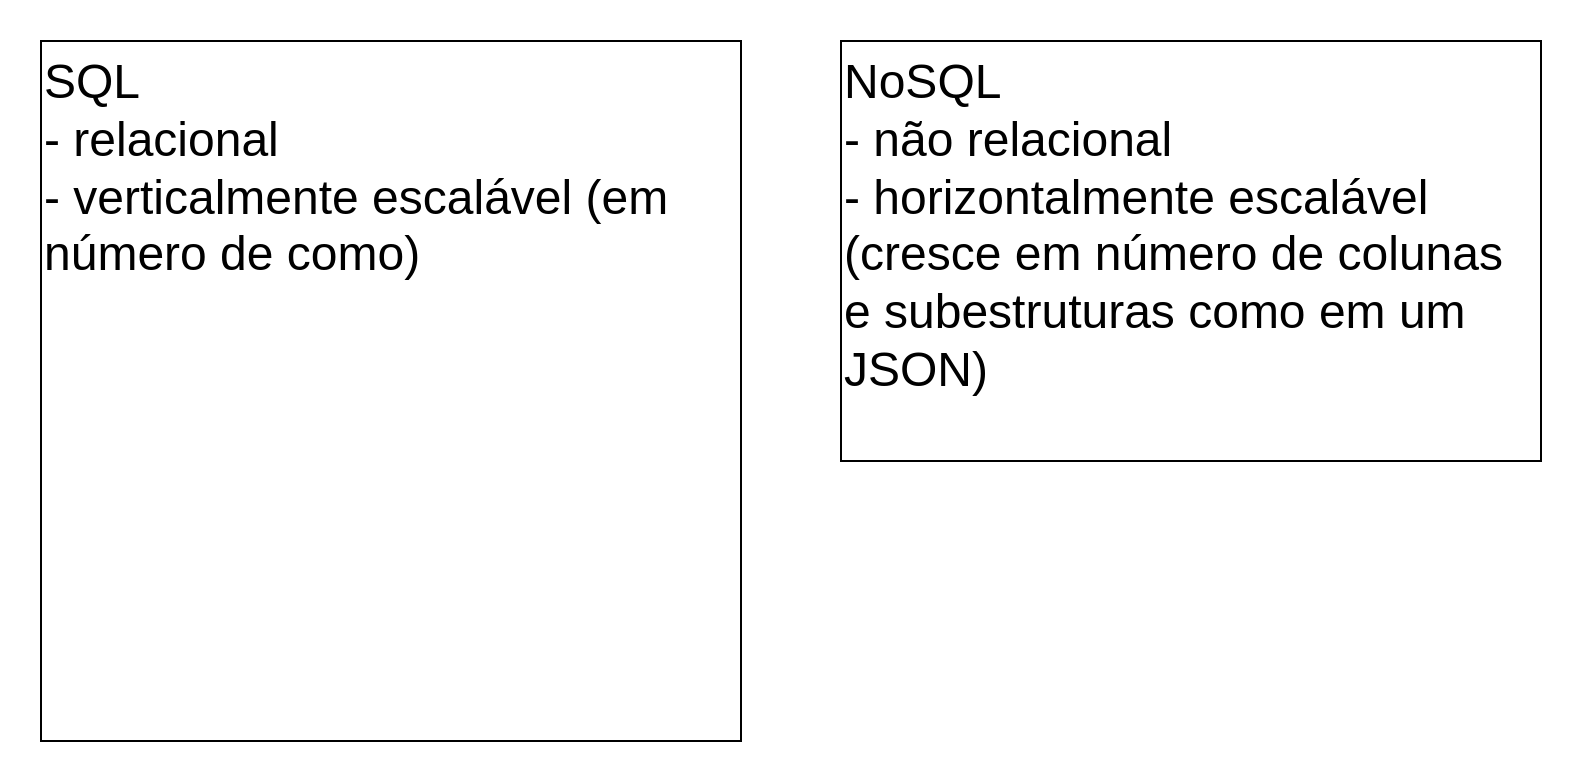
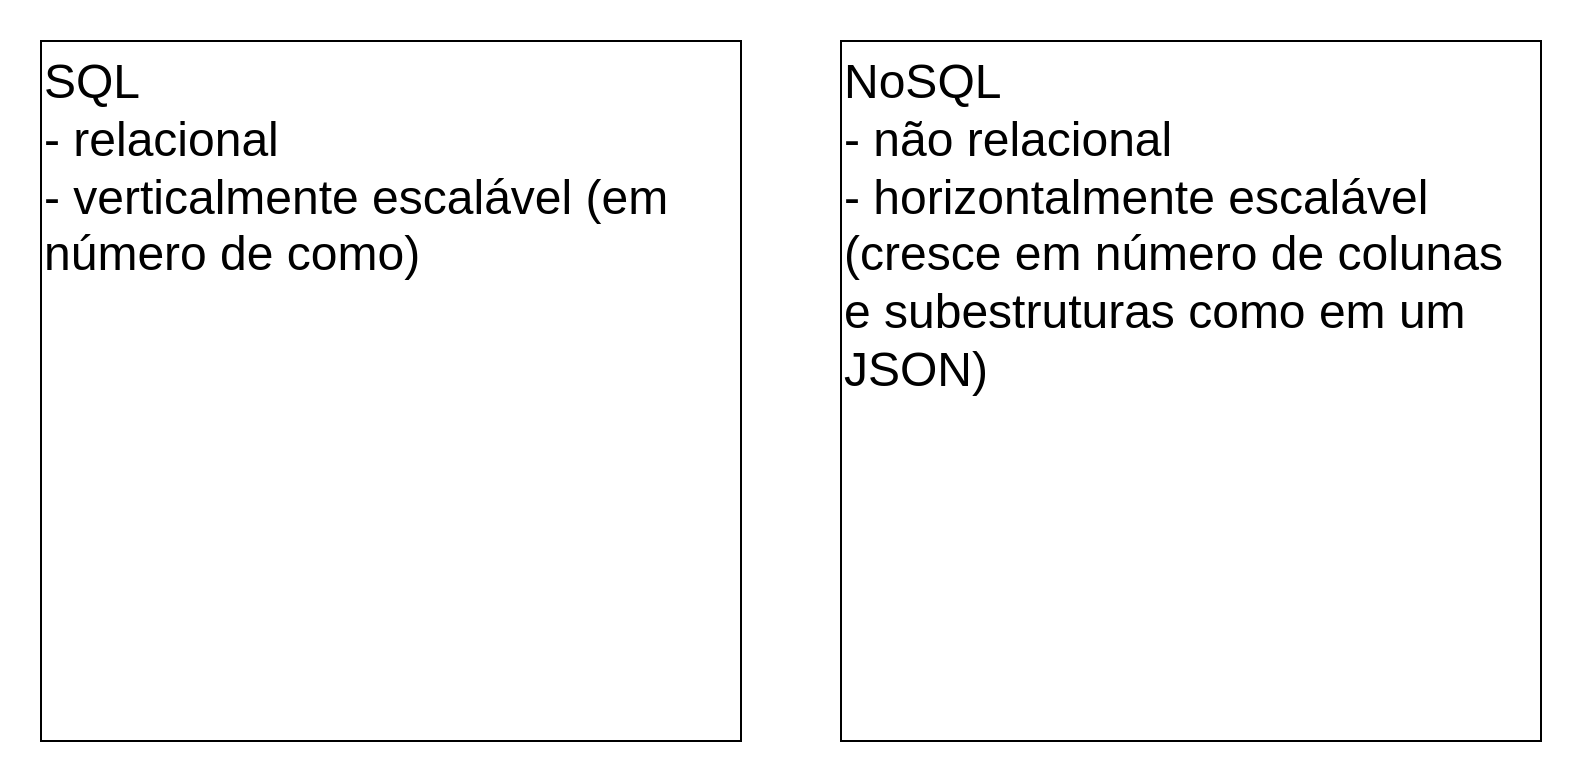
  <mxCell id="0" />
  <mxCell id="1" parent="0" />
  <mxCell id="2" value="SQL&lt;br style=&quot;font-size: 24px;&quot;&gt;- relacional&lt;br style=&quot;font-size: 24px;&quot;&gt;- verticalmente escalável (em número de como)" style="whiteSpace=wrap;html=1;aspect=fixed;align=left;fontSize=24;verticalAlign=top;" vertex="1" parent="1"><mxGeometry x="20" y="20" width="350" height="350" as="geometry" /></mxCell>
- <mxCell id="3" value="NoSQL&lt;br style=&quot;font-size: 24px;&quot;&gt;- não relacional&lt;br style=&quot;font-size: 24px;&quot;&gt;- horizontalmente escalável (cresce em número de colunas e subestruturas como em um JSON)" style="whiteSpace=wrap;html=1;aspect=fixed;align=left;fontSize=24;verticalAlign=top;" vertex="1" parent="1"><mxGeometry x="420" y="20" width="350" height="210" as="geometry" /></mxCell>
+ <mxCell id="3" value="NoSQL&lt;br style=&quot;font-size: 24px;&quot;&gt;- não relacional&lt;br style=&quot;font-size: 24px;&quot;&gt;- horizontalmente escalável (cresce em número de colunas e subestruturas como em um JSON)" style="whiteSpace=wrap;html=1;aspect=fixed;align=left;fontSize=24;verticalAlign=top;" vertex="1" parent="1"><mxGeometry x="420" y="20" width="350" height="350" as="geometry" /></mxCell>
